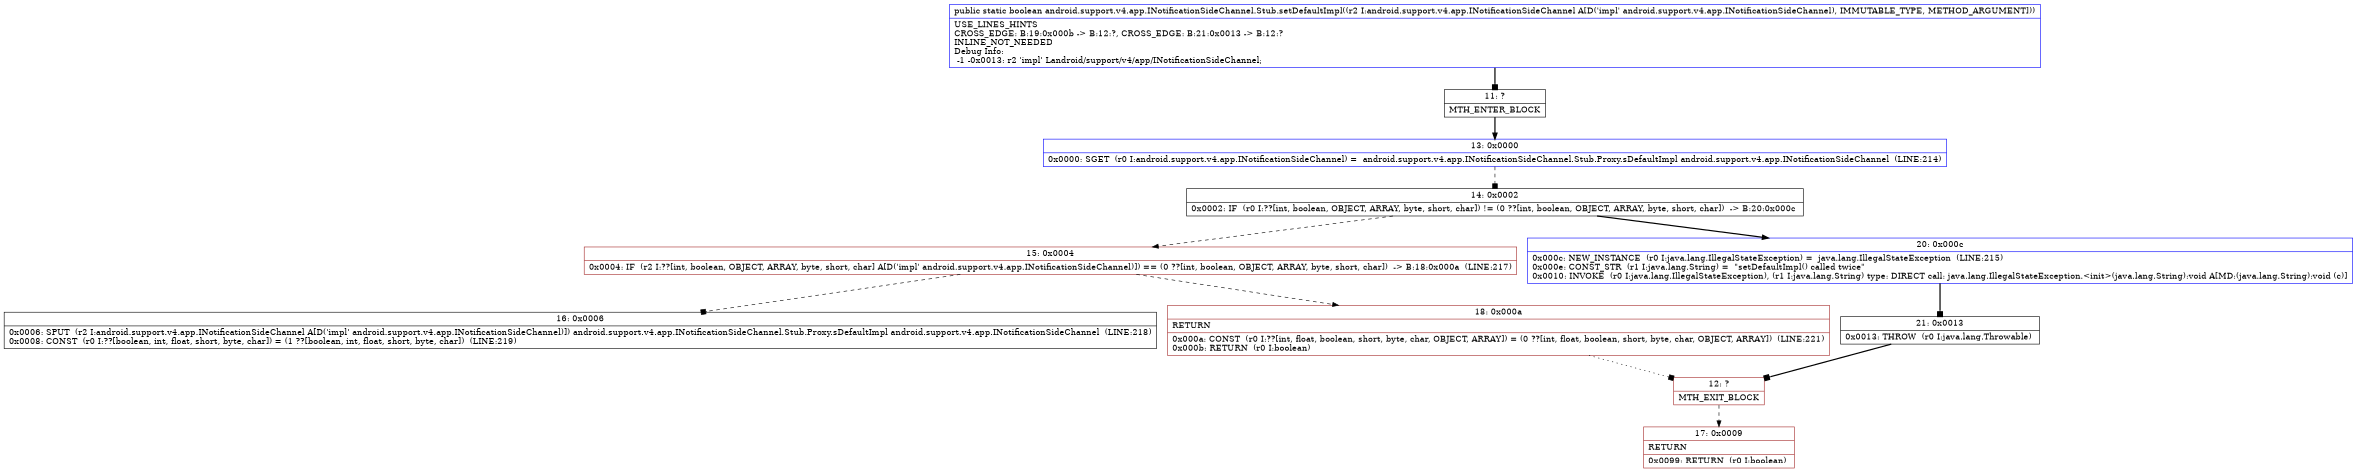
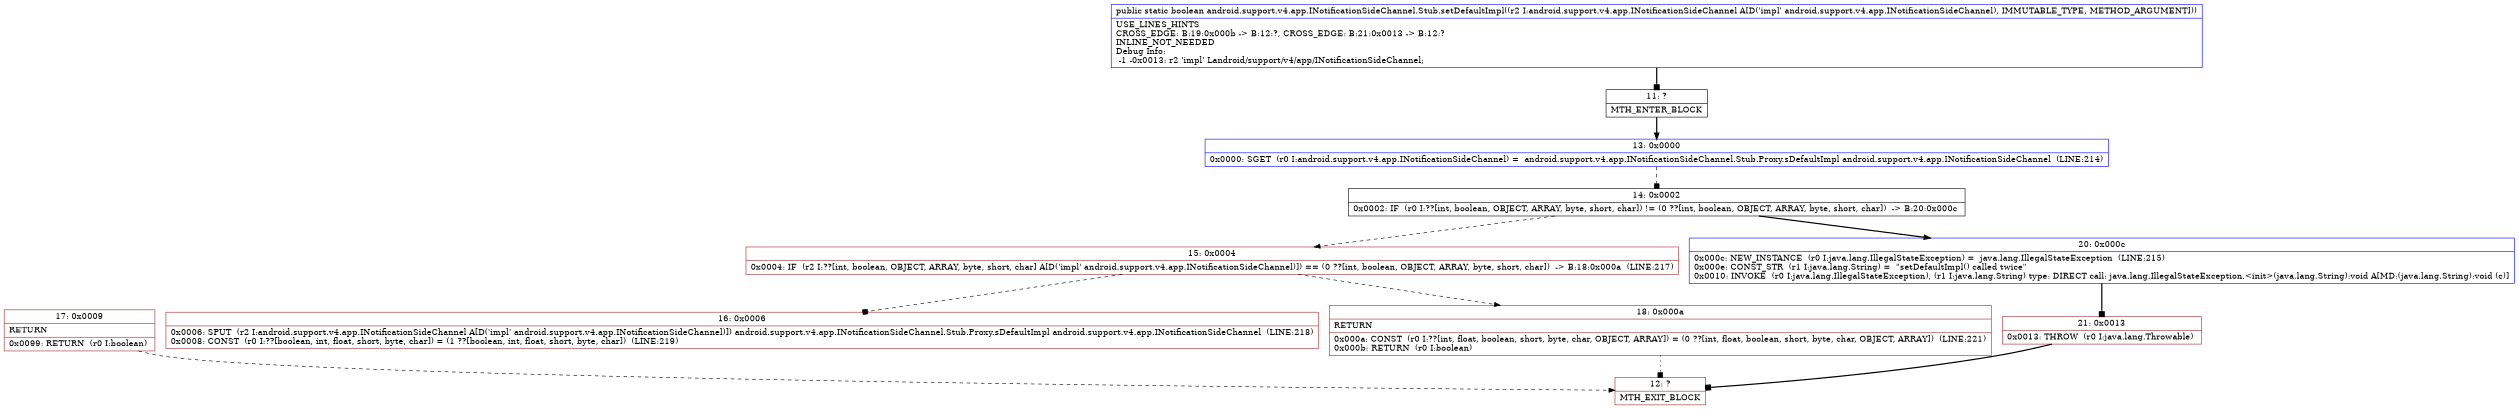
  digraph {
    node [color=brown shape=record]
    edge [arrowhead=box style=bold]
    n1 [color=black label="{11\:\ ?|MTH_ENTER_BLOCK\l}"]
    n2 [color=blue label="{13\:\ 0x0000|0x0000: SGET  (r0 I:android.support.v4.app.INotificationSideChannel) =  android.support.v4.app.INotificationSideChannel.Stub.Proxy.sDefaultImpl android.support.v4.app.INotificationSideChannel  (LINE:214)\l}"]
    n3 [color=black label="{14\:\ 0x0002|0x0002: IF  (r0 I:??[int, boolean, OBJECT, ARRAY, byte, short, char]) != (0 ??[int, boolean, OBJECT, ARRAY, byte, short, char])  \-\> B:20:0x000c \l}"]
    n4 [label="{15\:\ 0x0004|0x0004: IF  (r2 I:??[int, boolean, OBJECT, ARRAY, byte, short, char] A[D('impl' android.support.v4.app.INotificationSideChannel)]) == (0 ??[int, boolean, OBJECT, ARRAY, byte, short, char])  \-\> B:18:0x000a  (LINE:217)\l}"]
    n5 [color=blue label="{20\:\ 0x000c|0x000c: NEW_INSTANCE  (r0 I:java.lang.IllegalStateException) =  java.lang.IllegalStateException  (LINE:215)\l0x000e: CONST_STR  (r1 I:java.lang.String) =  \"setDefaultImpl() called twice\" \l0x0010: INVOKE  (r0 I:java.lang.IllegalStateException), (r1 I:java.lang.String) type: DIRECT call: java.lang.IllegalStateException.\<init\>(java.lang.String):void A[MD:(java.lang.String):void (c)]\l}"]
-   n6 [color=black label="{16\:\ 0x0006|0x0006: SPUT  (r2 I:android.support.v4.app.INotificationSideChannel A[D('impl' android.support.v4.app.INotificationSideChannel)]) android.support.v4.app.INotificationSideChannel.Stub.Proxy.sDefaultImpl android.support.v4.app.INotificationSideChannel  (LINE:218)\l0x0008: CONST  (r0 I:??[boolean, int, float, short, byte, char]) = (1 ??[boolean, int, float, short, byte, char])  (LINE:219)\l}"]
+   n6 [label="{16\:\ 0x0006|0x0006: SPUT  (r2 I:android.support.v4.app.INotificationSideChannel A[D('impl' android.support.v4.app.INotificationSideChannel)]) android.support.v4.app.INotificationSideChannel.Stub.Proxy.sDefaultImpl android.support.v4.app.INotificationSideChannel  (LINE:218)\l0x0008: CONST  (r0 I:??[boolean, int, float, short, byte, char]) = (1 ??[boolean, int, float, short, byte, char])  (LINE:219)\l}"]
    n7 [label="{18\:\ 0x000a|RETURN\l|0x000a: CONST  (r0 I:??[int, float, boolean, short, byte, char, OBJECT, ARRAY]) = (0 ??[int, float, boolean, short, byte, char, OBJECT, ARRAY])  (LINE:221)\l0x000b: RETURN  (r0 I:boolean) \l}"]
-   n8 [color=black label="{21\:\ 0x0013|0x0013: THROW  (r0 I:java.lang.Throwable) \l}"]
+   n8 [label="{21\:\ 0x0013|0x0013: THROW  (r0 I:java.lang.Throwable) \l}"]
    n9 [label="{12\:\ ?|MTH_EXIT_BLOCK\l}"]
    n10 [label="{17\:\ 0x0009|RETURN\l|0x0099: RETURN  (r0 I:boolean) \l}"]
    n11 [color=blue label="{public static boolean android.support.v4.app.INotificationSideChannel.Stub.setDefaultImpl((r2 I:android.support.v4.app.INotificationSideChannel A[D('impl' android.support.v4.app.INotificationSideChannel), IMMUTABLE_TYPE, METHOD_ARGUMENT]))  | USE_LINES_HINTS\lCROSS_EDGE: B:19:0x000b \-\> B:12:?, CROSS_EDGE: B:21:0x0013 \-\> B:12:?\lINLINE_NOT_NEEDED\lDebug Info:\l  \-1 \-0x0013: r2 'impl' Landroid\/support\/v4\/app\/INotificationSideChannel;\l}"]
    n1 -> n2 [arrowhead=normal]
    n2 -> n3 [style=dashed]
    n3 -> n4 [arrowhead=normal style=dashed]
    n3 -> n5 [arrowhead=normal]
    n4 -> n6 [style=dashed]
    n4 -> n7 [arrowhead=normal style=dashed]
    n5 -> n8
    n7 -> n9 [style=dotted]
    n8 -> n9
-   n9 -> n10 [arrowhead=normal style=dashed]
+   n10 -> n9 [arrowhead=normal style=dashed]
    n11 -> n1
  }
